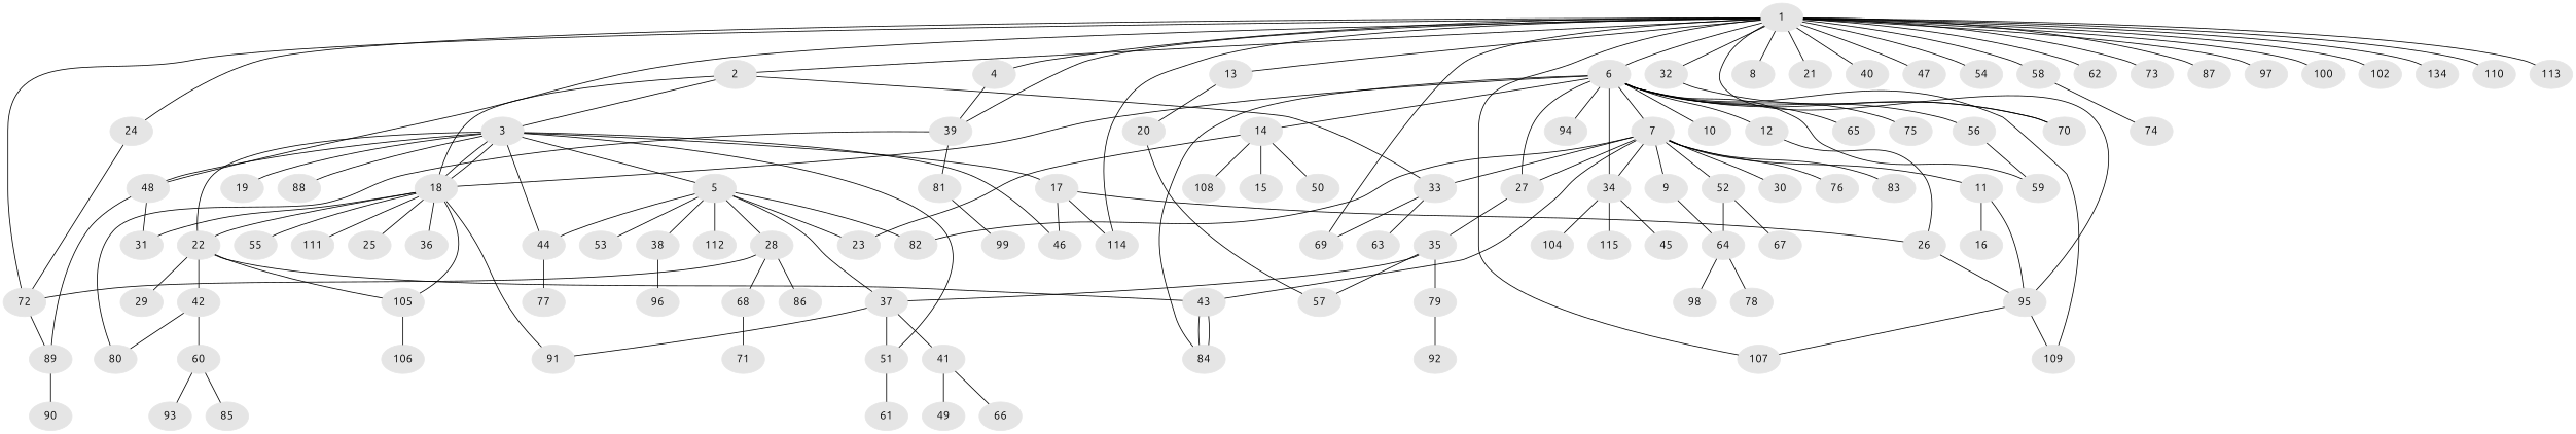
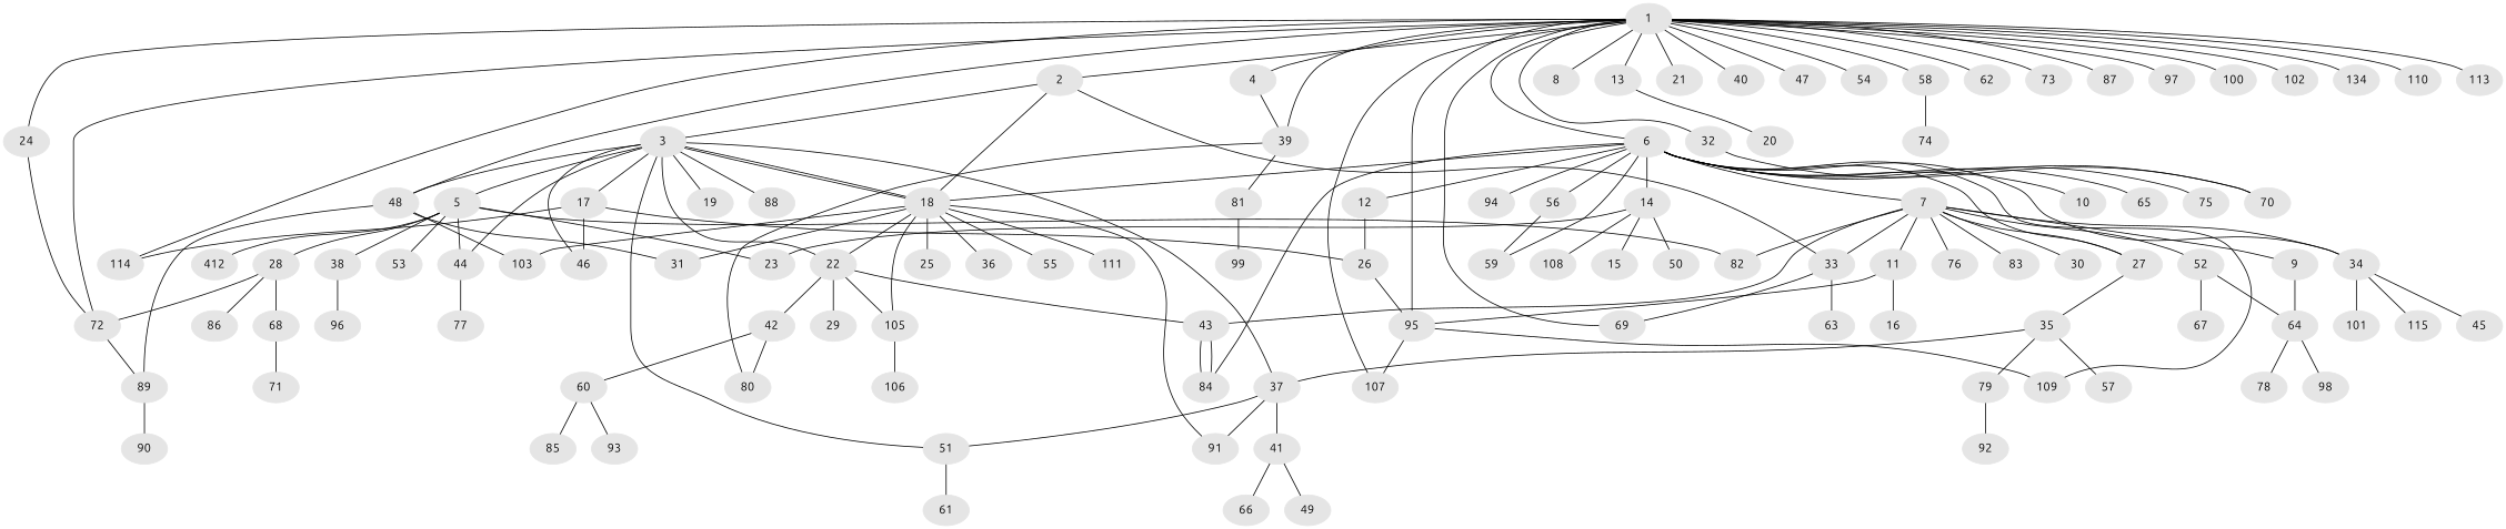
  graph {
    fontname=Ubuntu
    node [color=gray90 fontname=Ubuntu style=filled]
    edge [fontname=Ubuntu]
    1
    2
    4
    6
    8
    13
    21
    24
    32
    39
    40
    47
    48
    54
    58
    62
    69
    72
    73
    87
    95
    97
    100
    102
    n25 [label=134]
    107
    110
    113
    114
    3
    18
    33
    7
    10
    12
    14
    27
    34
    56
    59
    65
    70
    75
    84
    94
    109
    20
    80
    81
    31
+   103
    89
    74
    5
    17
    19
    22
    37
    44
    46
    51
    88
    25
    36
    55
    91
    105
    111
    63
    23
    28
    38
    53
    82
-   112
+   112 [label=412]
    26
    43
    29
    42
    41
    77
    61
    68
    86
    96
    9
    11
    30
    52
    76
    83
    15
    50
    108
    35
    45
-   101 [label=104]
+   101
    115
    64
    16
    67
    78
    98
    57
    106
    60
    79
    71
    92
    49
    66
    99
    85
    93
    90
    1 -- 2
    1 -- 4
    1 -- 6
    1 -- 8
    1 -- 13
    1 -- 21
    1 -- 24
    1 -- 32
    1 -- 39
    1 -- 40
    1 -- 47
    1 -- 48
    1 -- 54
    1 -- 58
    1 -- 62
    1 -- 69
    1 -- 72
    1 -- 73
    1 -- 87
    1 -- 95
    1 -- 97
    1 -- 100
    1 -- 102
    1 -- n25
    1 -- 107
    1 -- 110
    1 -- 113
    1 -- 114
    2 -- 3
    2 -- 18
    2 -- 33
    4 -- 39
    6 -- 18
    6 -- 7
    6 -- 10
    6 -- 12
    6 -- 14
    6 -- 27
    6 -- 34
    6 -- 56
    6 -- 59
    6 -- 65
    6 -- 70
    6 -- 75
    6 -- 84
    6 -- 94
    6 -- 109
    13 -- 20
    24 -- 72
    32 -- 70
    39 -- 80
    39 -- 81
    48 -- 31
+   48 -- 103
    48 -- 89
    58 -- 74
    72 -- 89
    95 -- 107
    95 -- 109
    3 -- 48
    3 -- 18
    3 -- 18
    3 -- 5
    3 -- 17
    3 -- 19
    3 -- 22
-   5 -- 37
+   3 -- 37
    3 -- 44
    3 -- 46
    3 -- 51
    3 -- 88
    18 -- 31
+   18 -- 103
    18 -- 22
    18 -- 25
    18 -- 36
    18 -- 55
    18 -- 91
    18 -- 105
    18 -- 111
    33 -- 69
    33 -- 63
    7 -- 33
    7 -- 27
    7 -- 34
    7 -- 82
    7 -- 43
    7 -- 9
    7 -- 11
    7 -- 30
    7 -- 52
    7 -- 76
    7 -- 83
    12 -- 26
    14 -- 23
    14 -- 15
    14 -- 50
    14 -- 108
    27 -- 35
    34 -- 45
    34 -- 101
    34 -- 115
    56 -- 59
-   20 -- 57
    81 -- 99
    89 -- 90
    5 -- 44
    5 -- 23
    5 -- 28
    5 -- 38
    5 -- 53
    5 -- 82
    5 -- 112
    17 -- 114
    17 -- 46
    17 -- 26
    22 -- 105
    22 -- 43
    22 -- 29
    22 -- 42
    37 -- 51
    37 -- 91
    37 -- 41
    44 -- 77
    51 -- 61
    105 -- 106
    28 -- 72
    28 -- 68
    28 -- 86
    38 -- 96
    26 -- 95
    43 -- 84
    43 -- 84
    42 -- 80
    42 -- 60
    41 -- 49
    41 -- 66
    68 -- 71
    9 -- 64
    11 -- 95
    11 -- 16
    52 -- 64
    52 -- 67
    35 -- 37
    35 -- 57
    35 -- 79
    64 -- 78
    64 -- 98
    60 -- 85
    60 -- 93
    79 -- 92
  }
